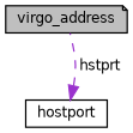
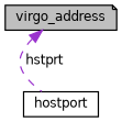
  digraph {
    node [color=black fontname=Helvetica fontsize=10 style=filled]
    n1 [fillcolor=grey75 fontcolor=black height=0.2 label=virgo_address shape=note width=0.4]
    n2 [fillcolor=white height=0.2 label=hostport shape=box width=0.4]
-   n2 -> n1 [color=darkorchid3 dir=back fontname=Helvetica fontsize=10 label=" hstprt" labelfontname=Helvetica labelfontsize=10 style=dashed]
+   n1 -> n2 [color=darkorchid3 dir=back fontname=Helvetica fontsize=10 label=" hstprt" labelfontname=Helvetica labelfontsize=10 style=dashed]
  }
